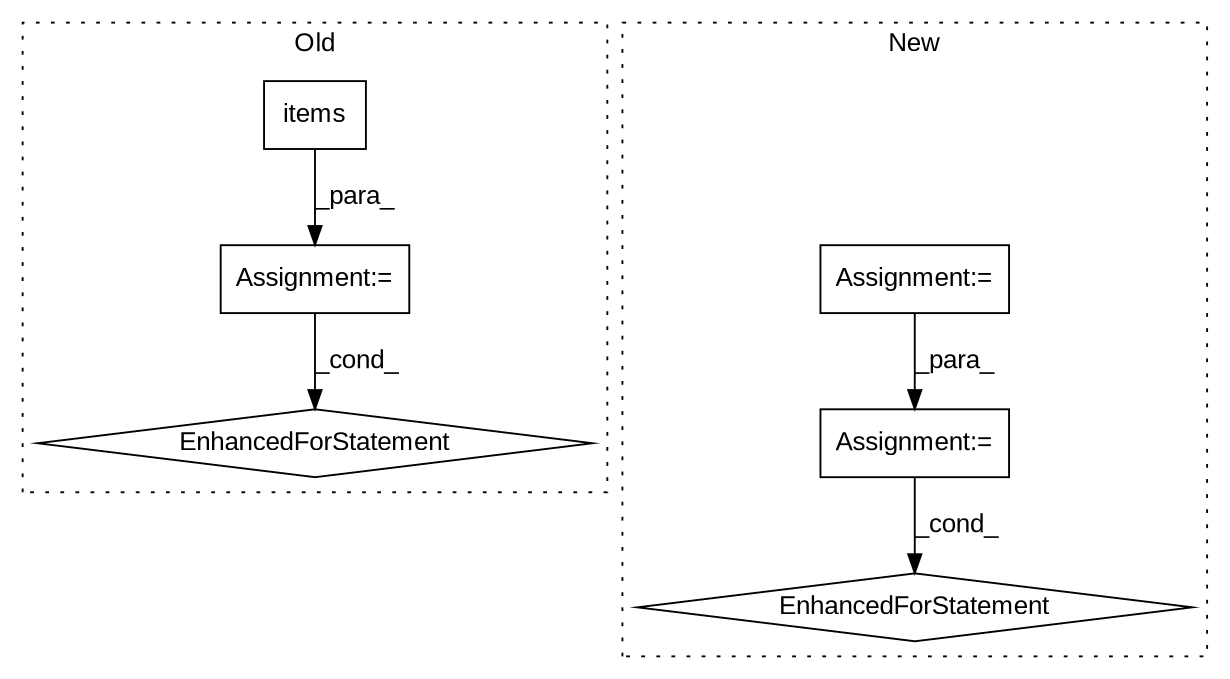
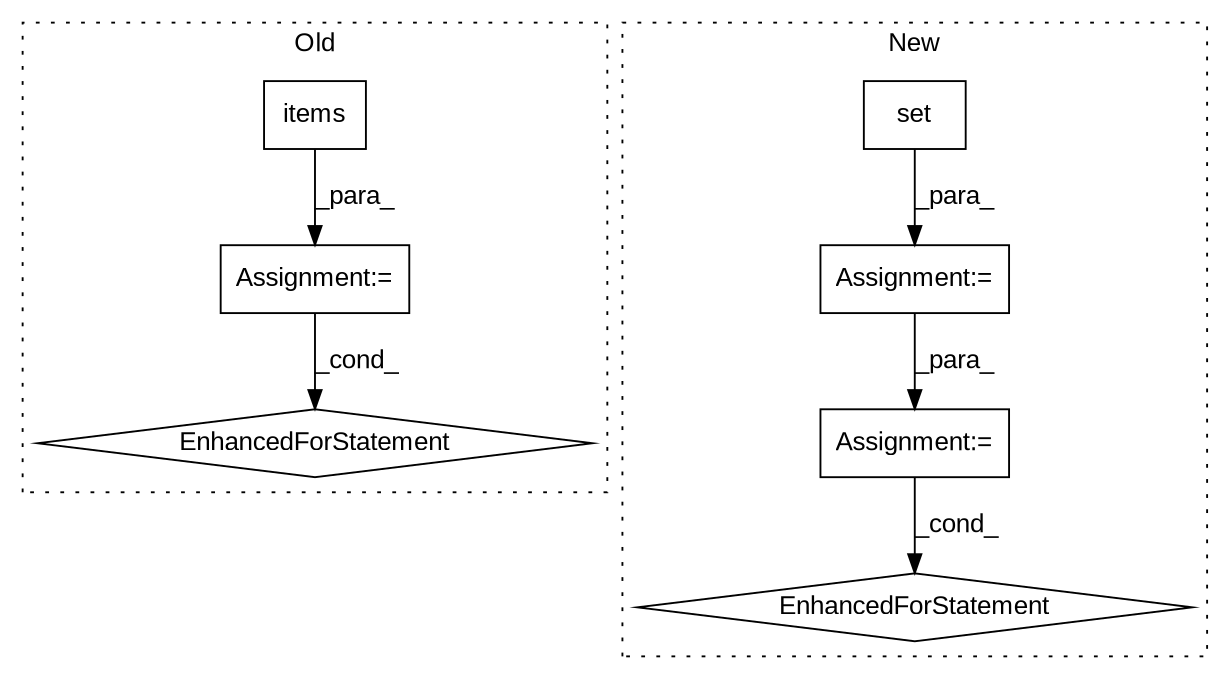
  digraph {
    fontname="Liberation Sans"
    node [a=7 l="77,2" s="2353,2462" shape=box fontname="Liberation Sans"]
    edge [fontname="Liberation Sans"]
    n1 [a=32 l=7 label=items s=2455]
    n2 [label="Assignment:="]
    n3 [a=70 label=EnhancedForStatement shape=diamond]
+   n4 [a=32 l="4,1" label=set s="3027,3043"]
    n5 [l=1 label="Assignment:=" s=3006]
    n6 [l="53,2" label="Assignment:=" s="3051,3128"]
    n7 [a=70 l="53,2" label=EnhancedForStatement s="3051,3128" shape=diamond]
    subgraph cluster_1 {
      label=Old
      style=dotted
      n1
      n2
      n3
    }
    subgraph cluster_2 {
      label=New
      style=dotted
+     n4
      n5
      n6
      n7
    }
    n1 -> n2 [label=_para_]
    n2 -> n3 [label=_cond_]
+   n4 -> n5 [label=_para_]
    n5 -> n6 [label=_para_]
    n6 -> n7 [label=_cond_]
  }
